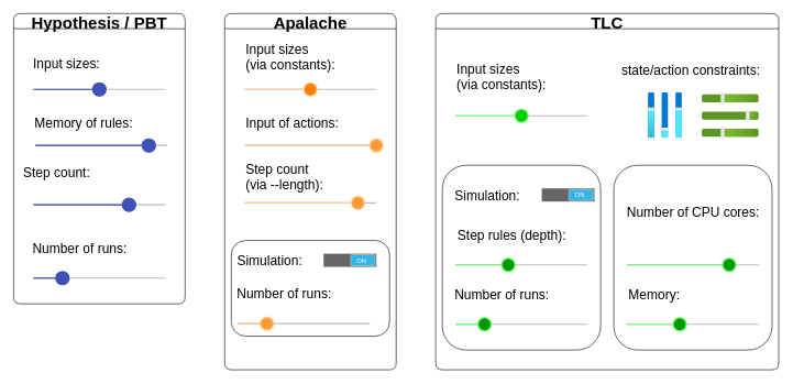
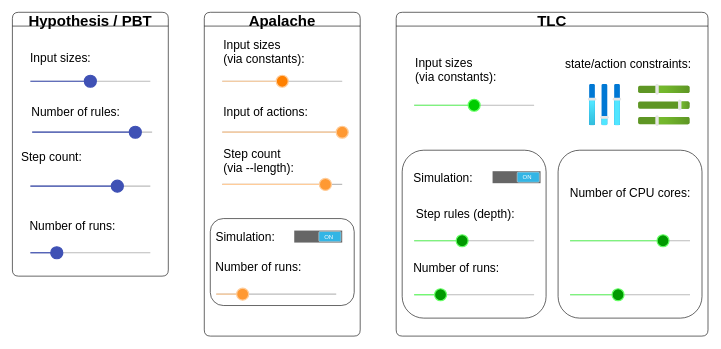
  <mxCell id="0" />
  <mxCell id="1" parent="0" />
  <mxCell id="2" value="Apalache" style="swimlane;fontFamily=Helvetica;fontSize=25;rounded=1;" vertex="1" parent="1"><mxGeometry x="340" y="20" width="260" height="540" as="geometry" /></mxCell>
  <mxCell id="3" value="Input sizes&lt;br&gt;(via constants):" style="text;html=1;align=left;verticalAlign=middle;resizable=0;points=[];autosize=1;strokeColor=none;fillColor=none;fontSize=20;" vertex="1" parent="2"><mxGeometry x="30" y="40" width="150" height="50" as="geometry" /></mxCell>
  <mxCell id="4" value="" style="dashed=0;verticalLabelPosition=bottom;verticalAlign=top;align=center;shape=mxgraph.gmdl.slider2;barPos=50;strokeColor=#FFCC99;opacity=100;strokeWidth=2;fillColor=#FF8000;handleSize=20;shadow=0;fontSize=20;" vertex="1" parent="2"><mxGeometry x="30" y="105" width="200" height="20" as="geometry" /></mxCell>
  <mxCell id="5" value="" style="dashed=0;verticalLabelPosition=bottom;verticalAlign=top;align=center;shape=mxgraph.gmdl.slider2;barPos=86;strokeColor=#FFCC99;opacity=100;strokeWidth=2;fillColor=#FF9933;handleSize=20;shadow=0;fontSize=20;" vertex="1" parent="2"><mxGeometry x="30" y="277" width="200" height="20" as="geometry" /></mxCell>
  <mxCell id="6" value="Step count&lt;br&gt;(via --length):" style="text;html=1;align=left;verticalAlign=middle;resizable=0;points=[];autosize=1;strokeColor=none;fillColor=none;fontSize=20;" vertex="1" parent="2"><mxGeometry x="30" y="222" width="130" height="50" as="geometry" /></mxCell>
  <mxCell id="7" value="" style="dashed=0;verticalLabelPosition=bottom;verticalAlign=top;align=center;shape=mxgraph.gmdl.slider2;barPos=100;strokeColor=#FFCC99;opacity=100;strokeWidth=2;fillColor=#FF9933;handleSize=20;shadow=0;fontSize=20;" vertex="1" parent="2"><mxGeometry x="30" y="190" width="200" height="20" as="geometry" /></mxCell>
  <mxCell id="8" value="Input of actions:" style="text;html=1;align=left;verticalAlign=middle;resizable=0;points=[];autosize=1;strokeColor=none;fillColor=none;fontSize=20;" vertex="1" parent="2"><mxGeometry x="30" y="150" width="180" height="30" as="geometry" /></mxCell>
  <mxCell id="9" value="" style="group" vertex="1" connectable="0" parent="2"><mxGeometry x="10" y="344" width="240" height="145" as="geometry" /></mxCell>
  <mxCell id="10" value="" style="rounded=1;whiteSpace=wrap;html=1;fontFamily=Comic Sans MS;fontSize=25;" vertex="1" parent="9"><mxGeometry width="240" height="145" as="geometry" /></mxCell>
  <mxCell id="11" value="Simulation:" style="text;html=1;align=center;verticalAlign=middle;resizable=0;points=[];autosize=1;strokeColor=none;fillColor=none;fontSize=20;" vertex="1" parent="9"><mxGeometry x="2.5" y="15" width="110" height="30" as="geometry" /></mxCell>
  <mxCell id="12" value="" style="dashed=0;verticalLabelPosition=bottom;verticalAlign=top;align=center;shape=mxgraph.gmdl.slider2;barPos=22;strokeColor=#FFCC99;opacity=100;strokeWidth=2;fillColor=#FF9933;handleSize=20;shadow=0;fontSize=20;" vertex="1" parent="9"><mxGeometry x="10" y="116" width="200" height="20" as="geometry" /></mxCell>
  <mxCell id="13" value="Number of runs:" style="text;html=1;align=center;verticalAlign=middle;resizable=0;points=[];autosize=1;strokeColor=none;fillColor=none;fontSize=20;" vertex="1" parent="9"><mxGeometry y="65" width="160" height="30" as="geometry" /></mxCell>
  <mxCell id="14" value="" style="verticalLabelPosition=bottom;verticalAlign=top;html=1;shadow=0;dashed=0;strokeWidth=1;shape=mxgraph.android.switch_on;fillColor=#666666;sketch=0;fontFamily=Comic Sans MS;fontSize=25;" vertex="1" parent="9"><mxGeometry x="140" y="20" width="80" height="20" as="geometry" /></mxCell>
  <mxCell id="15" value="TLC" style="swimlane;fontFamily=Helvetica;fontSize=25;rounded=1;" vertex="1" parent="1"><mxGeometry x="660" y="20" width="520" height="540" as="geometry" /></mxCell>
  <mxCell id="16" value="" style="dashed=0;verticalLabelPosition=bottom;verticalAlign=top;align=center;shape=mxgraph.gmdl.slider2;barPos=50;strokeColor=#66FF66;opacity=100;strokeWidth=2;fillColor=#00CC00;handleSize=20;shadow=0;fontSize=20;" vertex="1" parent="15"><mxGeometry x="30" y="145" width="200" height="20" as="geometry" /></mxCell>
  <mxCell id="17" value="Input sizes&lt;br&gt;(via constants):" style="text;html=1;align=left;verticalAlign=middle;resizable=0;points=[];autosize=1;strokeColor=none;fillColor=none;fontSize=20;" vertex="1" parent="15"><mxGeometry x="30" y="70" width="150" height="50" as="geometry" /></mxCell>
  <mxCell id="18" value="" style="aspect=fixed;html=1;points=[];align=center;image;fontSize=12;image=img/lib/azure2/general/Controls.svg;fontFamily=Comic Sans MS;strokeColor=#66FF66;fillColor=#00CC00;" vertex="1" parent="15"><mxGeometry x="320" y="120" width="56.0" height="69" as="geometry" /></mxCell>
  <mxCell id="19" value="state/action constraints:" style="text;html=1;align=left;verticalAlign=middle;resizable=0;points=[];autosize=1;strokeColor=none;fillColor=none;fontSize=20;" vertex="1" parent="15"><mxGeometry x="280" y="70" width="230" height="30" as="geometry" /></mxCell>
  <mxCell id="20" value="" style="aspect=fixed;html=1;points=[];align=center;image;fontSize=12;image=img/lib/azure2/general/Controls_Horizontal.svg;fontFamily=Comic Sans MS;strokeColor=#66FF66;fillColor=#00CC00;" vertex="1" parent="15"><mxGeometry x="403.75" y="120" width="86.25" height="70" as="geometry" /></mxCell>
  <mxCell id="21" value="" style="group" vertex="1" connectable="0" parent="15"><mxGeometry x="270" y="230" width="240" height="280" as="geometry" /></mxCell>
  <mxCell id="22" value="" style="rounded=1;whiteSpace=wrap;html=1;fontFamily=Comic Sans MS;fontSize=25;" vertex="1" parent="21"><mxGeometry width="240" height="280" as="geometry" /></mxCell>
  <mxCell id="23" value="" style="dashed=0;verticalLabelPosition=bottom;verticalAlign=top;align=center;shape=mxgraph.gmdl.slider2;barPos=77.5;strokeColor=#66FF66;opacity=100;strokeWidth=2;fillColor=#009900;handleSize=20;shadow=0;fontSize=20;" vertex="1" parent="21"><mxGeometry x="20" y="141" width="200" height="20" as="geometry" /></mxCell>
  <mxCell id="24" value="Number of CPU cores:" style="text;html=1;align=center;verticalAlign=middle;resizable=0;points=[];autosize=1;strokeColor=none;fillColor=none;fontSize=20;" vertex="1" parent="21"><mxGeometry x="10" y="55" width="220" height="30" as="geometry" /></mxCell>
  <mxCell id="25" value="" style="dashed=0;verticalLabelPosition=bottom;verticalAlign=top;align=center;shape=mxgraph.gmdl.slider2;barPos=40;strokeColor=#66FF66;opacity=100;strokeWidth=2;fillColor=#009900;handleSize=20;shadow=0;fontSize=20;" vertex="1" parent="21"><mxGeometry x="20" y="231" width="200" height="20" as="geometry" /></mxCell>
- <mxCell id="26" value="Memory:" style="text;html=1;align=center;verticalAlign=middle;resizable=0;points=[];autosize=1;strokeColor=none;fillColor=none;fontSize=20;" vertex="1" parent="21"><mxGeometry x="16" y="180" width="90" height="30" as="geometry" /></mxCell>
  <mxCell id="27" value="" style="group" vertex="1" connectable="0" parent="15"><mxGeometry x="10" y="230" width="240" height="280" as="geometry" /></mxCell>
  <mxCell id="28" value="" style="rounded=1;whiteSpace=wrap;html=1;fontFamily=Comic Sans MS;fontSize=25;" vertex="1" parent="27"><mxGeometry width="240" height="280" as="geometry" /></mxCell>
  <mxCell id="29" value="" style="dashed=0;verticalLabelPosition=bottom;verticalAlign=top;align=center;shape=mxgraph.gmdl.slider2;barPos=40;strokeColor=#66FF66;opacity=100;strokeWidth=2;fillColor=#009900;handleSize=20;shadow=0;fontSize=20;" vertex="1" parent="27"><mxGeometry x="20" y="141" width="200" height="20" as="geometry" /></mxCell>
  <mxCell id="30" value="Step rules (depth):" style="text;html=1;align=center;verticalAlign=middle;resizable=0;points=[];autosize=1;strokeColor=none;fillColor=none;fontSize=20;" vertex="1" parent="27"><mxGeometry x="10" y="90" width="190" height="30" as="geometry" /></mxCell>
  <mxCell id="31" value="Number of runs:" style="text;html=1;align=center;verticalAlign=middle;resizable=0;points=[];autosize=1;strokeColor=none;fillColor=none;fontSize=20;" vertex="1" parent="27"><mxGeometry x="10" y="180" width="160" height="30" as="geometry" /></mxCell>
  <mxCell id="32" value="" style="dashed=0;verticalLabelPosition=bottom;verticalAlign=top;align=center;shape=mxgraph.gmdl.slider2;barPos=22;strokeColor=#66FF66;opacity=100;strokeWidth=2;fillColor=#009900;handleSize=20;shadow=0;fontSize=20;" vertex="1" parent="27"><mxGeometry x="20" y="231" width="200" height="20" as="geometry" /></mxCell>
  <mxCell id="33" value="" style="verticalLabelPosition=bottom;verticalAlign=top;html=1;shadow=0;dashed=0;strokeWidth=1;shape=mxgraph.android.switch_on;fillColor=#666666;sketch=0;fontFamily=Comic Sans MS;fontSize=25;" vertex="1" parent="27"><mxGeometry x="150.75" y="35" width="80" height="20" as="geometry" /></mxCell>
  <mxCell id="34" value="Simulation:" style="text;html=1;align=center;verticalAlign=middle;resizable=0;points=[];autosize=1;strokeColor=none;fillColor=none;fontSize=20;" vertex="1" parent="27"><mxGeometry x="13.25" y="30" width="110" height="30" as="geometry" /></mxCell>
  <mxCell id="35" value="Hypothesis / PBT" style="swimlane;fontFamily=Helvetica;fontSize=25;rounded=1;" vertex="1" parent="1"><mxGeometry x="20" y="20" width="260" height="440" as="geometry" /></mxCell>
  <mxCell id="36" value="" style="dashed=0;verticalLabelPosition=bottom;verticalAlign=top;align=center;shape=mxgraph.gmdl.slider2;barPos=50;strokeColor=#3F51B5;opacity=100;strokeWidth=2;fillColor=#3F51B5;handleSize=20;shadow=0;fontSize=20;" vertex="1" parent="35"><mxGeometry x="30" y="105" width="200" height="20" as="geometry" /></mxCell>
  <mxCell id="37" value="" style="dashed=0;verticalLabelPosition=bottom;verticalAlign=top;align=center;shape=mxgraph.gmdl.slider2;barPos=22;strokeColor=#3F51B5;opacity=100;strokeWidth=2;fillColor=#3F51B5;handleSize=20;shadow=0;fontSize=20;" vertex="1" parent="35"><mxGeometry x="30" y="391" width="200" height="20" as="geometry" /></mxCell>
  <mxCell id="38" value="Number of runs:" style="text;html=1;align=center;verticalAlign=middle;resizable=0;points=[];autosize=1;strokeColor=none;fillColor=none;fontSize=20;" vertex="1" parent="35"><mxGeometry x="20" y="340" width="160" height="30" as="geometry" /></mxCell>
  <mxCell id="39" value="Input sizes:" style="text;html=1;align=center;verticalAlign=middle;resizable=0;points=[];autosize=1;strokeColor=none;fillColor=none;fontSize=20;" vertex="1" parent="35"><mxGeometry x="20" y="60" width="120" height="30" as="geometry" /></mxCell>
  <mxCell id="40" value="" style="dashed=0;verticalLabelPosition=bottom;verticalAlign=top;align=center;shape=mxgraph.gmdl.slider2;barPos=86;strokeColor=#3F51B5;opacity=100;strokeWidth=2;fillColor=#3F51B5;handleSize=20;shadow=0;fontSize=20;" vertex="1" parent="35"><mxGeometry x="33" y="190" width="200" height="20" as="geometry" /></mxCell>
- <mxCell id="41" value="Memory of rules:" style="text;html=1;align=left;verticalAlign=middle;resizable=0;points=[];autosize=1;strokeColor=none;fillColor=none;fontSize=20;" vertex="1" parent="35"><mxGeometry x="30" y="150" width="160" height="30" as="geometry" /></mxCell>
+ <mxCell id="41" value="Number of rules:" style="text;html=1;align=left;verticalAlign=middle;resizable=0;points=[];autosize=1;strokeColor=none;fillColor=none;fontSize=20;" vertex="1" parent="35"><mxGeometry x="30" y="150" width="160" height="30" as="geometry" /></mxCell>
  <mxCell id="42" value="Step count:" style="text;html=1;align=center;verticalAlign=middle;resizable=0;points=[];autosize=1;strokeColor=none;fillColor=none;fontSize=20;" vertex="1" parent="35"><mxGeometry x="5" y="225" width="120" height="30" as="geometry" /></mxCell>
  <mxCell id="43" value="" style="dashed=0;verticalLabelPosition=bottom;verticalAlign=top;align=center;shape=mxgraph.gmdl.slider2;barPos=72.5;strokeColor=#3F51B5;opacity=100;strokeWidth=2;fillColor=#3F51B5;handleSize=20;shadow=0;fontSize=20;" vertex="1" parent="35"><mxGeometry x="30" y="280" width="200" height="20" as="geometry" /></mxCell>
